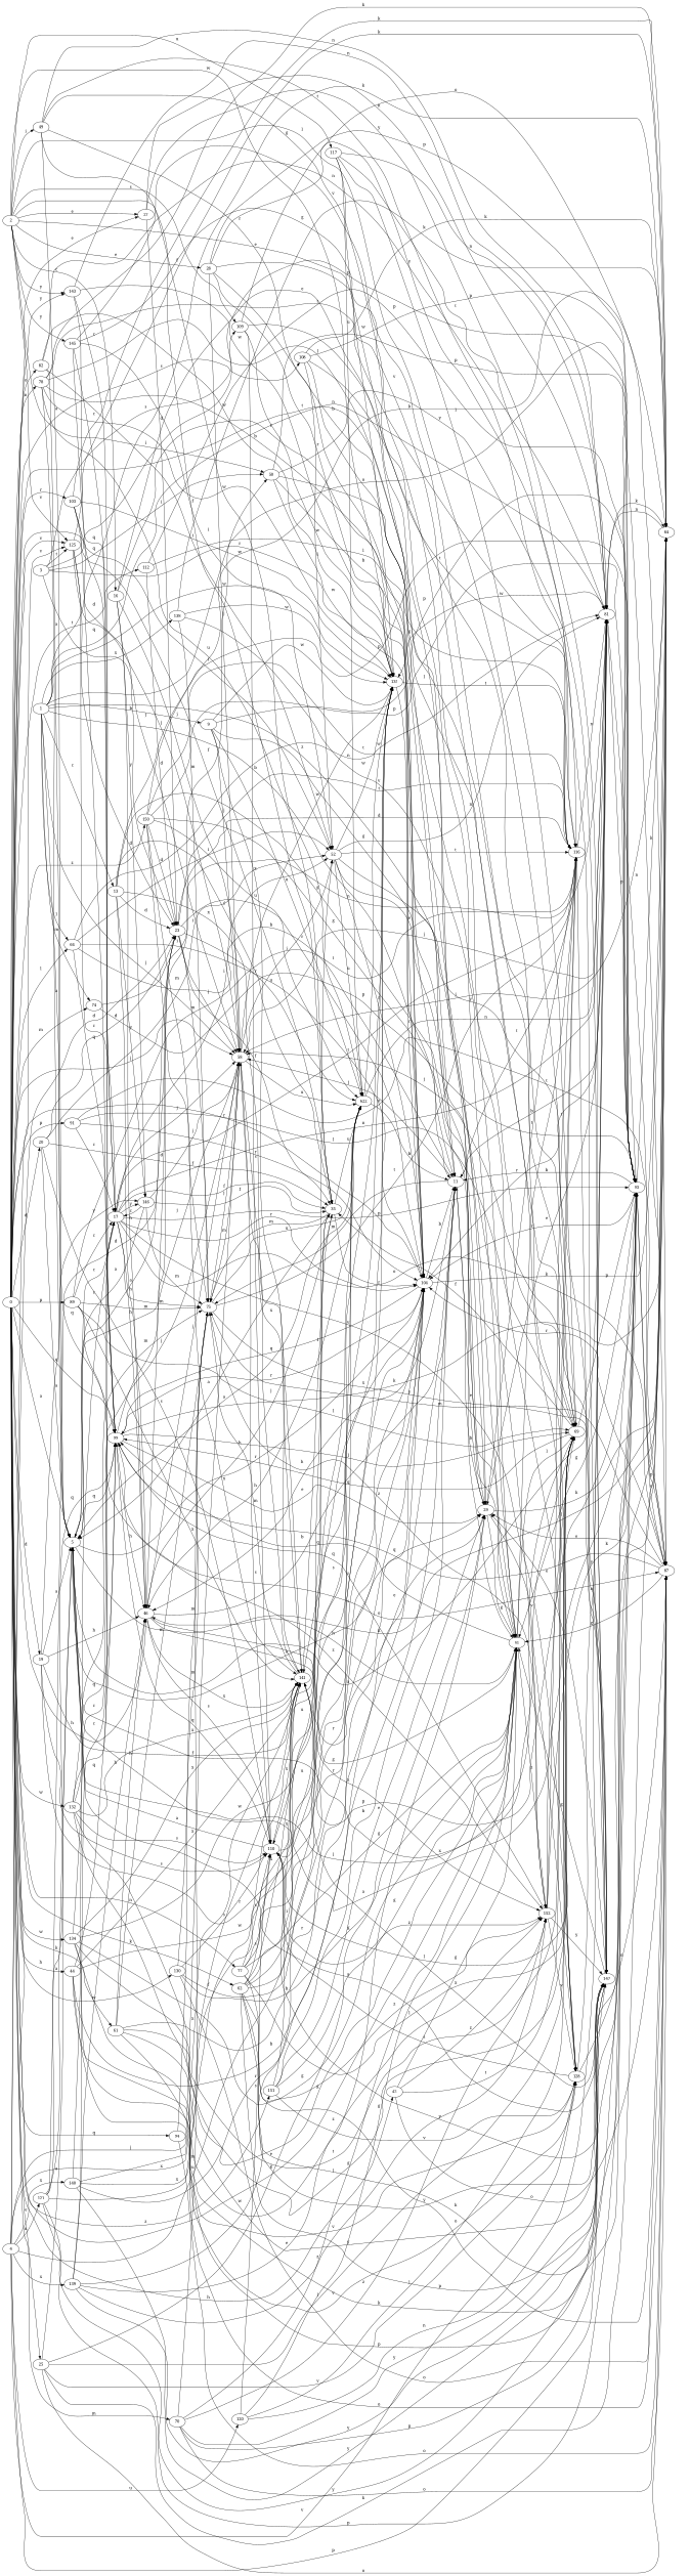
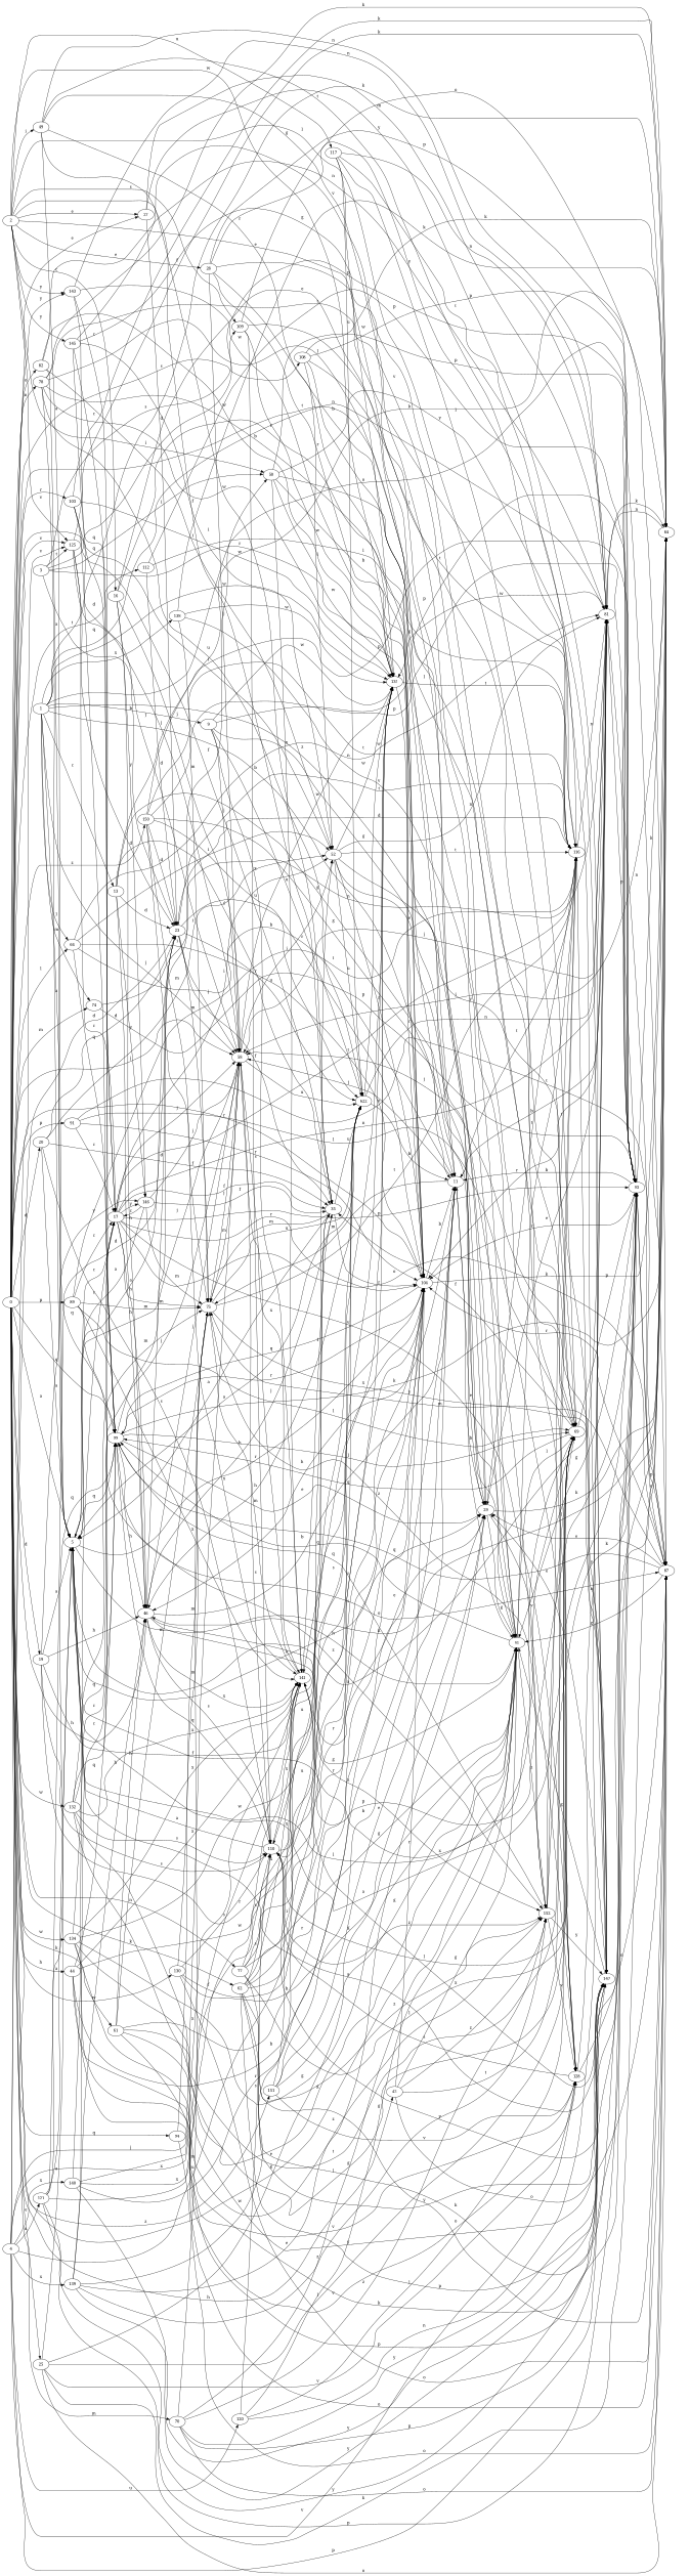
  strict digraph {
    fontname="Noto Serif"
    rankdir=LR
    node [fontname="Noto Serif"]
    edge [fontname="Noto Serif"]
    0
    5
    19
    20
    23
    25
    27
    41
    42
    44
    46
    58
    61
    62
    66
    70
    74
    77
    78
    82
    89
    91
    94
    99
    103
    104
    108
    112
    116
    125
    130
    132
    134
    143
    150
    151
    64
    29
    50
    69
    93
    17
    35
    146
    110
    52
    n47 [label=622]
    75
    87
    128
    81
    147
    152
    11
    135
    141
    1
    9
    13
    138
    2
    16
    28
    49
    109
    117
    145
    3
    4
    120
    121
    139
    140
    0 -> 5 [label=a]
    0 -> 19 [label=d]
    0 -> 20 [label=d]
    0 -> 23 [label=d]
    0 -> 25 [label=e]
    0 -> 27 [label=e]
    0 -> 41 [label=g]
    0 -> 42 [label=h]
    0 -> 44 [label=h]
    0 -> 46 [label=h]
    0 -> 58 [label=j]
    0 -> 61 [label=k]
    0 -> 62 [label=k]
    0 -> 66 [label=l]
    0 -> 70 [label=m]
    0 -> 74 [label=m]
    0 -> 77 [label=n]
    0 -> 78 [label=n]
    0 -> 82 [label=o]
    0 -> 89 [label=p]
    0 -> 91 [label=p]
    0 -> 94 [label=q]
    0 -> 99 [label=q]
    0 -> 103 [label=r]
    0 -> 104 [label=r]
    0 -> 108 [label=s]
    0 -> 112 [label=t]
    0 -> 116 [label=t]
    0 -> 125 [label=v]
    0 -> 130 [label=w]
    0 -> 132 [label=w]
    0 -> 134 [label=w]
    0 -> 143 [label=y]
    0 -> 150 [label=z]
    0 -> 151 [label=z]
    5 -> 99 [label=q]
    5 -> 104 [label=r]
    5 -> 64 [label=k]
    5 -> 29 [label=e]
    5 -> 50 [label=i]
    5 -> 69 [label=l]
    5 -> 93 [label=p]
    5 -> 17 [label=c]
    19 -> 5 [label=a]
    19 -> 46 [label=h]
    19 -> 104 [label=r]
    19 -> 35 [label=f]
    19 -> 146 [label=y]
    19 -> 110 [label=s]
    20 -> 5 [label=a]
    20 -> 23 [label=d]
    20 -> 35 [label=f]
    20 -> 110 [label=s]
    20 -> 52 [label=i]
    23 -> 5 [label=a]
    23 -> 58 [label=j]
    23 -> 104 [label=r]
    23 -> 116 [label=t]
    23 -> 35 [label=f]
    23 -> n47 [label=u]
    23 -> 75 [label=m]
    25 -> 5 [label=a]
    25 -> 64 [label=k]
    25 -> 29 [label=e]
    25 -> 69 [label=l]
    25 -> 87 [label=o]
    25 -> 128 [label=v]
    27 -> 23 [label=d]
-   27 -> 81 [label=n]
+   27 -> 81 [label=m]
    27 -> 147 [label=y]
    41 -> 46 [label=h]
    41 -> 99 [label=q]
    41 -> 116 [label=t]
    41 -> 69 [label=l]
    41 -> 152 [label=z]
    42 -> 41 [label=g]
+   42 -> 104 [label=r]
    42 -> 116 [label=t]
    42 -> 87 [label=o]
    42 -> 152 [label=z]
    44 -> 99 [label=q]
    44 -> 87 [label=o]
    44 -> 128 [label=v]
    44 -> 11 [label=b]
    44 -> 135 [label=w]
    44 -> 141 [label=x]
    46 -> 23 [label=d]
    46 -> 41 [label=g]
    46 -> 58 [label=j]
    46 -> 110 [label=s]
    46 -> 152 [label=z]
    46 -> 11 [label=b]
    46 -> 141 [label=x]
    58 -> 110 [label=s]
    58 -> 52 [label=i]
    58 -> n47 [label=u]
    58 -> 75 [label=m]
    58 -> 135 [label=w]
    58 -> 141 [label=x]
    61 -> 41 [label=g]
    61 -> 46 [label=h]
    61 -> 93 [label=p]
    61 -> 75 [label=m]
    61 -> 152 [label=z]
    61 -> 11 [label=b]
    62 -> 104 [label=r]
    62 -> 64 [label=k]
    62 -> 93 [label=p]
    62 -> 110 [label=s]
    62 -> 52 [label=i]
    62 -> n47 [label=u]
    62 -> 147 [label=y]
    62 -> 152 [label=z]
    62 -> 141 [label=x]
    66 -> 99 [label=q]
    66 -> 104 [label=r]
    66 -> 52 [label=i]
    66 -> 81 [label=n]
    66 -> 11 [label=b]
    70 -> 41 [label=g]
    70 -> 93 [label=p]
    70 -> 75 [label=m]
    70 -> 87 [label=o]
    70 -> 147 [label=y]
    70 -> 152 [label=z]
    74 -> 93 [label=p]
    74 -> 81 [label=n]
    77 -> 41 [label=g]
    77 -> 104 [label=r]
    77 -> 69 [label=l]
    77 -> 110 [label=s]
    77 -> n47 [label=u]
    77 -> 87 [label=o]
    78 -> 5 [label=a]
    78 -> 116 [label=t]
    78 -> 64 [label=k]
    78 -> 69 [label=l]
    78 -> n47 [label=u]
    78 -> 11 [label=b]
    78 -> 135 [label=w]
    82 -> 5 [label=a]
    82 -> 52 [label=i]
    82 -> 81 [label=n]
    82 -> 135 [label=w]
    89 -> 116 [label=t]
    89 -> 69 [label=l]
    89 -> 17 [label=c]
    89 -> 75 [label=m]
    89 -> 87 [label=o]
    89 -> 141 [label=x]
    91 -> 104 [label=r]
    91 -> 69 [label=l]
    91 -> 17 [label=c]
    91 -> 87 [label=o]
    94 -> 75 [label=m]
    94 -> 87 [label=o]
    99 -> 46 [label=h]
    99 -> 58 [label=j]
    99 -> 104 [label=r]
    99 -> 64 [label=k]
    99 -> 29 [label=e]
    99 -> 69 [label=l]
    99 -> 152 [label=z]
    103 -> 99 [label=q]
    103 -> 64 [label=k]
    103 -> 35 [label=f]
    103 -> 52 [label=i]
    103 -> 135 [label=w]
    104 -> 99 [label=q]
    104 -> 64 [label=k]
    104 -> 110 [label=s]
    104 -> 11 [label=b]
    104 -> 141 [label=x]
    108 -> 41 [label=g]
    108 -> 116 [label=t]
    108 -> 64 [label=k]
    108 -> 93 [label=p]
    108 -> 52 [label=i]
    112 -> 23 [label=d]
    112 -> 69 [label=l]
    112 -> 93 [label=p]
    116 -> 23 [label=d]
    116 -> 81 [label=n]
    116 -> 147 [label=y]
    125 -> 23 [label=d]
    125 -> 58 [label=j]
    125 -> 64 [label=k]
    125 -> 17 [label=c]
    130 -> 41 [label=g]
    130 -> 104 [label=r]
    130 -> 110 [label=s]
    130 -> 75 [label=m]
    130 -> 87 [label=o]
    132 -> 58 [label=j]
    132 -> 99 [label=q]
    132 -> 116 [label=t]
    132 -> 110 [label=s]
    132 -> 75 [label=m]
    132 -> 147 [label=y]
    132 -> 141 [label=x]
    134 -> 41 [label=g]
    134 -> 64 [label=k]
    134 -> 69 [label=l]
    134 -> 17 [label=c]
    134 -> 128 [label=v]
    134 -> 135 [label=w]
    134 -> 141 [label=x]
    143 -> 99 [label=q]
    143 -> 17 [label=c]
    143 -> 81 [label=n]
    143 -> 135 [label=w]
    150 -> 23 [label=d]
    150 -> 41 [label=g]
    150 -> 116 [label=t]
    150 -> 64 [label=k]
    150 -> 93 [label=p]
    150 -> n47 [label=u]
    150 -> 75 [label=m]
    150 -> 141 [label=x]
    151 -> 41 [label=g]
    151 -> 29 [label=e]
    151 -> 128 [label=v]
    151 -> 11 [label=b]
    151 -> 141 [label=x]
    64 -> 58 [label=j]
    64 -> 81 [label=n]
    29 -> 41 [label=g]
    29 -> 116 [label=t]
    29 -> 64 [label=k]
    29 -> 128 [label=v]
    29 -> 11 [label=b]
    50 -> 69 [label=l]
    50 -> 93 [label=p]
    50 -> 147 [label=y]
    50 -> 11 [label=b]
    50 -> 135 [label=w]
-   13 -> 141 [label=x]
+   50 -> 141 [label=x]
    69 -> 99 [label=q]
    69 -> 93 [label=p]
    69 -> 35 [label=f]
    69 -> 141 [label=x]
    93 -> 5 [label=a]
    93 -> 41 [label=g]
    93 -> 104 [label=r]
    93 -> 64 [label=k]
    93 -> 87 [label=o]
    93 -> 11 [label=b]
    17 -> 46 [label=h]
    17 -> 58 [label=j]
    17 -> 104 [label=r]
    17 -> 116 [label=t]
    17 -> 93 [label=p]
    17 -> 35 [label=f]
    17 -> 146 [label=y]
    17 -> 52 [label=i]
    17 -> 75 [label=m]
    17 -> 87 [label=o]
    17 -> 128 [label=v]
    17 -> 81 [label=n]
    35 -> 5 [label=a]
    35 -> 46 [label=h]
    35 -> 104 [label=r]
    35 -> n47 [label=u]
    35 -> 75 [label=m]
    146 -> 5 [label=a]
    146 -> 58 [label=j]
    146 -> 17 [label=c]
    146 -> 35 [label=f]
    146 -> 75 [label=m]
    110 -> 5 [label=a]
    110 -> 99 [label=q]
    110 -> 104 [label=r]
    110 -> 69 [label=l]
    110 -> 147 [label=y]
    110 -> 152 [label=z]
    110 -> 141 [label=x]
    52 -> 104 [label=r]
    52 -> 116 [label=t]
    52 -> 29 [label=e]
    52 -> n47 [label=u]
    52 -> 81 [label=n]
    52 -> 147 [label=y]
    52 -> 135 [label=w]
    n47 -> 5 [label=a]
    n47 -> 46 [label=h]
    n47 -> 81 [label=n]
    n47 -> 11 [label=b]
    n47 -> 135 [label=w]
    75 -> 58 [label=j]
    75 -> 116 [label=t]
    75 -> n47 [label=u]
    75 -> 147 [label=y]
    75 -> 152 [label=z]
    87 -> 41 [label=g]
    87 -> 99 [label=q]
    87 -> 104 [label=r]
    87 -> 29 [label=e]
    87 -> 93 [label=p]
    87 -> 75 [label=m]
    87 -> 81 [label=n]
    128 -> 110 [label=s]
    128 -> 87 [label=o]
    128 -> 81 [label=n]
    81 -> 5 [label=a]
    81 -> 58 [label=j]
    81 -> 104 [label=r]
    81 -> 64 [label=k]
    81 -> 29 [label=e]
    81 -> 93 [label=p]
    81 -> 11 [label=b]
    81 -> 135 [label=w]
    147 -> 5 [label=a]
    147 -> 41 [label=g]
    147 -> 58 [label=j]
    147 -> 29 [label=e]
    147 -> 141 [label=x]
    152 -> 99 [label=q]
    152 -> 116 [label=t]
    152 -> 64 [label=k]
    152 -> 69 [label=l]
    152 -> 128 [label=v]
    152 -> 147 [label=y]
    11 -> 46 [label=h]
    11 -> 58 [label=j]
    11 -> 116 [label=t]
    11 -> 29 [label=e]
    11 -> 75 [label=m]
    135 -> 104 [label=r]
    135 -> 116 [label=t]
    135 -> 110 [label=s]
    141 -> 58 [label=j]
    141 -> 29 [label=e]
    141 -> 35 [label=f]
    141 -> 75 [label=m]
    1 -> 58 [label=j]
    1 -> 66 [label=l]
    1 -> 74 [label=m]
    1 -> 99 [label=q]
    1 -> 64 [label=k]
    1 -> 87 [label=o]
    1 -> 81 [label=n]
    1 -> 152 [label=z]
    1 -> 11 [label=b]
    1 -> 135 [label=w]
    1 -> 9 [label=b]
    1 -> 13 [label=c]
    1 -> 138 [label=x]
    9 -> 41 [label=g]
    9 -> 58 [label=j]
    9 -> 93 [label=p]
    9 -> n47 [label=u]
    9 -> 135 [label=w]
    9 -> 141 [label=x]
    13 -> 23 [label=d]
    13 -> 41 [label=g]
    13 -> 46 [label=h]
    13 -> 93 [label=p]
    13 -> 35 [label=f]
    13 -> 146 [label=y]
    138 -> 64 [label=k]
    138 -> 75 [label=m]
    138 -> 128 [label=v]
    138 -> 135 [label=w]
    2 -> 27 [label=e]
    2 -> 125 [label=v]
    2 -> 143 [label=y]
    2 -> 29 [label=e]
    2 -> 50 [label=i]
    2 -> 69 [label=l]
    2 -> 35 [label=f]
    2 -> 135 [label=w]
    2 -> 16 [label=c]
    2 -> 28 [label=e]
    2 -> 49 [label=i]
    2 -> 109 [label=s]
    2 -> 117 [label=u]
    2 -> 145 [label=y]
    16 -> 46 [label=h]
    16 -> 58 [label=j]
    16 -> 104 [label=r]
    16 -> 29 [label=e]
    16 -> 146 [label=y]
    28 -> 58 [label=j]
    28 -> 104 [label=r]
    28 -> 93 [label=p]
    28 -> 128 [label=v]
    28 -> 147 [label=y]
    28 -> 11 [label=b]
    49 -> 5 [label=a]
    49 -> 41 [label=g]
    49 -> 104 [label=r]
    49 -> 116 [label=t]
    49 -> 35 [label=f]
    49 -> 81 [label=n]
    109 -> 69 [label=l]
    109 -> 110 [label=s]
    109 -> 87 [label=o]
    109 -> 135 [label=w]
    117 -> 116 [label=t]
    117 -> 69 [label=l]
    117 -> n47 [label=u]
    117 -> 81 [label=n]
    117 -> 135 [label=w]
    145 -> 41 [label=g]
    145 -> 99 [label=q]
    145 -> 17 [label=c]
    145 -> 52 [label=i]
    145 -> 128 [label=v]
    3 -> 58 [label=j]
    3 -> 104 [label=r]
    3 -> 125 [label=t]
    3 -> 50 [label=i]
    3 -> 93 [label=p]
    3 -> 109 [label=s]
    4 -> 23 [label=d]
    4 -> 58 [label=j]
    4 -> 125 [label=v]
    4 -> 93 [label=p]
    4 -> n47 [label=u]
    4 -> 128 [label=v]
    4 -> 141 [label=x]
    4 -> 120 [label=u]
    4 -> 121 [label=u]
    4 -> 139 [label=x]
    4 -> 140 [label=x]
    120 -> 41 [label=g]
    120 -> 69 [label=l]
    120 -> 110 [label=s]
    120 -> 81 [label=n]
    121 -> 5 [label=a]
    121 -> 23 [label=d]
    121 -> 99 [label=q]
    121 -> 93 [label=p]
    121 -> 147 [label=y]
    121 -> 141 [label=x]
    139 -> 46 [label=h]
    139 -> 29 [label=e]
    139 -> 17 [label=c]
    139 -> 147 [label=y]
    139 -> 152 [label=z]
    139 -> 135 [label=w]
    140 -> 104 [label=r]
    140 -> 17 [label=c]
    140 -> 35 [label=f]
    140 -> 147 [label=y]
    140 -> 141 [label=x]
  }
